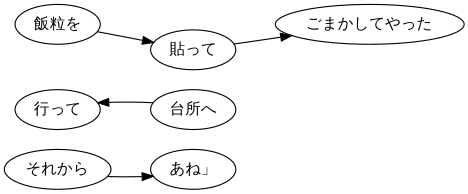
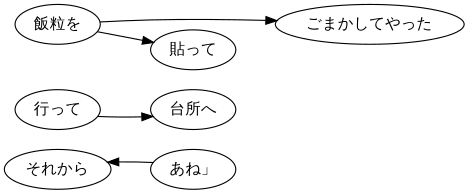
  digraph {
    fontname=Merriweather
    rankdir=LR
    node [fontname=Merriweather]
    edge [fontname=Merriweather]
    n1 [label="それから"]
    n2 [label="あね」"]
    n3 [label="行って"]
    n4 [label="台所へ"]
    n5 [label="ごまかしてやった"]
    n6 [label="貼って"]
    n7 [label="飯粒を"]
-   n1 -> n2
-   n4 -> n3
-   n6 -> n5
+   n2 -> n1
+   n3 -> n4
+   n7 -> n5
    n7 -> n6
  }
